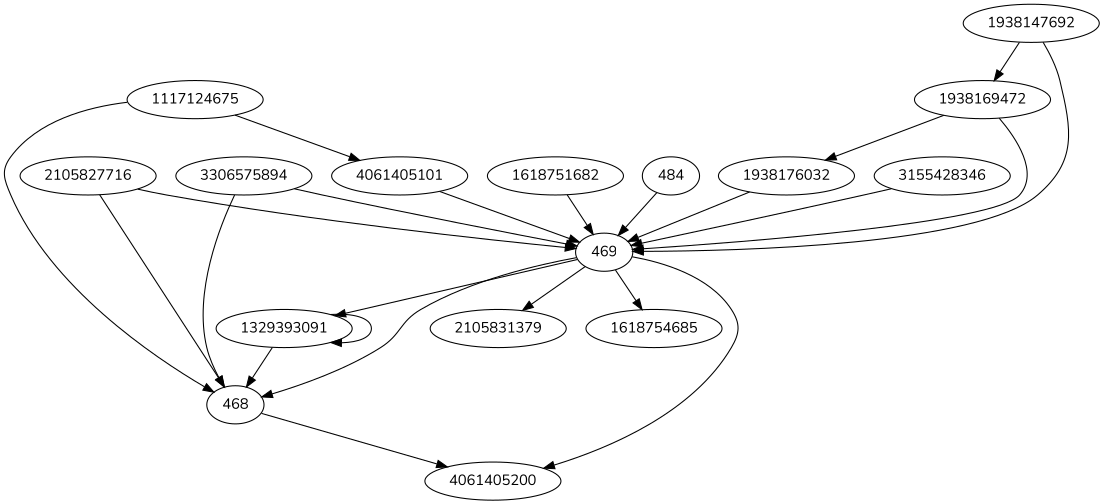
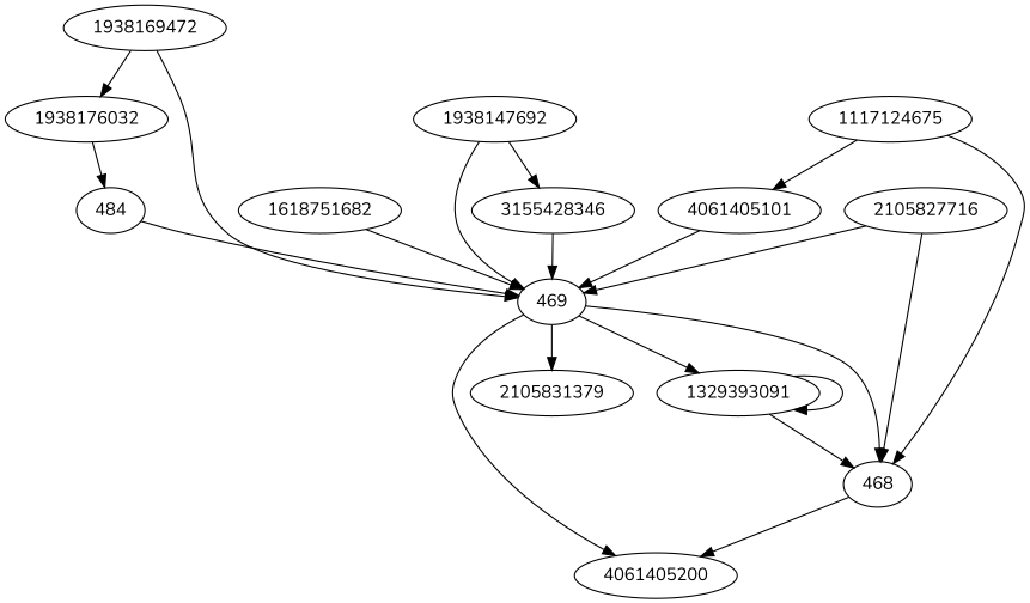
  digraph {
    fontname=Nunito
    node [fontname=Nunito]
    edge [fontname=Nunito]
    n1 [label=1938176032]
    1938169472
    469
    468
    n5 [label=1329393091]
    2105831379
    4061405200
-   1618754685
    1618751682
    1117124675
    4061405101
    2105827716
    484
    1938147692
-   3306575894
    3155428346
-   n1 -> 469
+   n1 -> 484
    1938169472 -> n1
    1938169472 -> 469
    469 -> 468
    469 -> n5
    469 -> 2105831379
    469 -> 4061405200
-   469 -> 1618754685
    468 -> 4061405200
    n5 -> 468
    n5 -> n5
    1618751682 -> 469
    1117124675 -> 468
    1117124675 -> 4061405101
    4061405101 -> 469
    2105827716 -> 469
    2105827716 -> 468
    484 -> 469
-   1938147692 -> 1938169472
+   1938147692 -> 3155428346
    1938147692 -> 469
-   3306575894 -> 469
-   3306575894 -> 468
    3155428346 -> 469
  }
